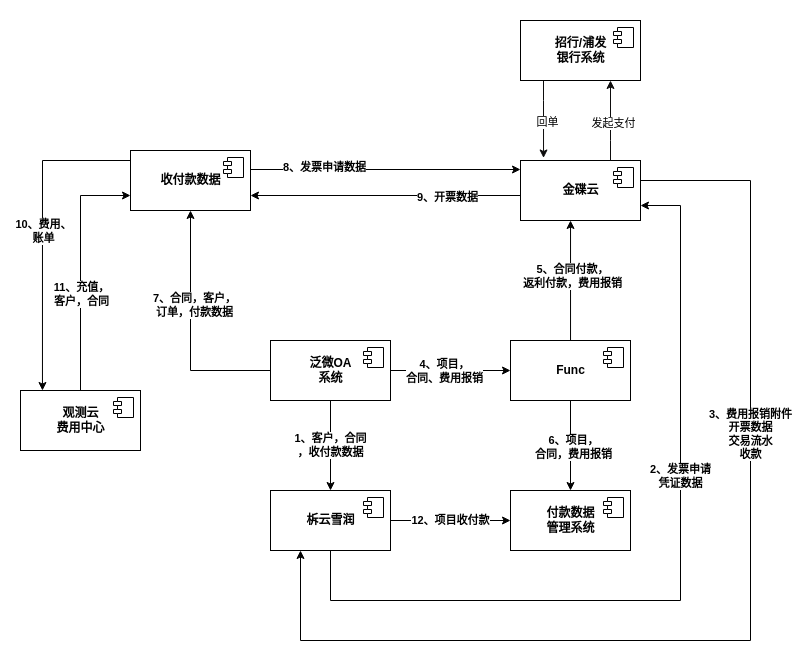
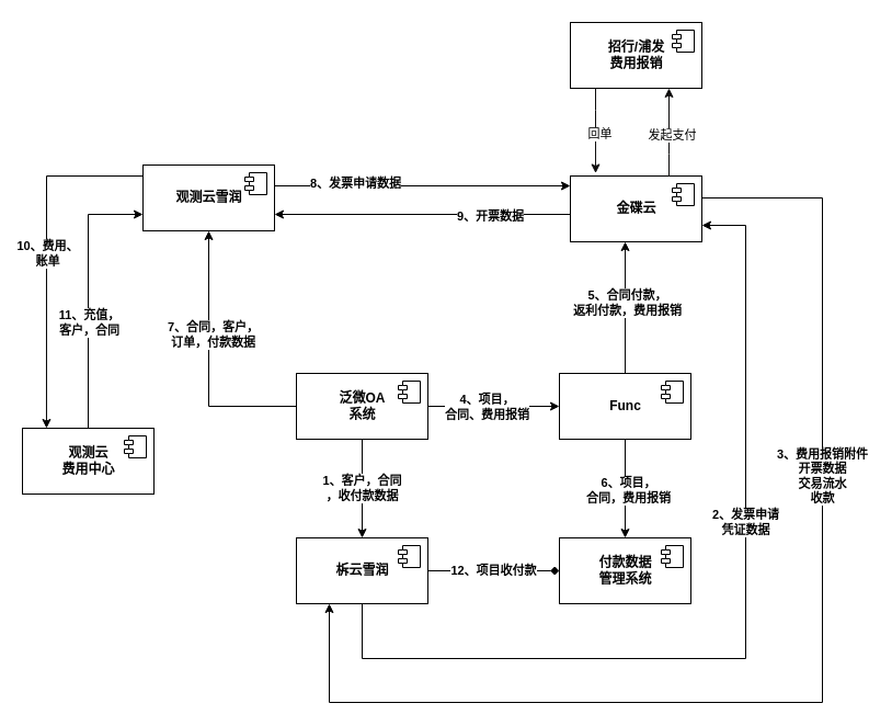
  <mxCell id="0" />
  <mxCell id="1" parent="0" />
  <mxCell id="2" value="1、客户，合同&lt;br style=&quot;border-color: var(--border-color);&quot;&gt;，收付款数据" style="edgeStyle=orthogonalEdgeStyle;rounded=0;orthogonalLoop=1;jettySize=auto;html=1;entryX=0.5;entryY=0;entryDx=0;entryDy=0;fontStyle=1" parent="1" source="7" target="23" edge="1"><mxGeometry relative="1" as="geometry"><mxPoint as="offset" /></mxGeometry></mxCell>
  <mxCell id="3" style="edgeStyle=orthogonalEdgeStyle;rounded=0;orthogonalLoop=1;jettySize=auto;html=1;entryX=0;entryY=0.5;entryDx=0;entryDy=0;fontStyle=1" parent="1" source="7" target="34" edge="1"><mxGeometry relative="1" as="geometry" /></mxCell>
  <mxCell id="4" value="4、项目，&lt;br&gt;合同、费用报销" style="edgeLabel;html=1;align=center;verticalAlign=middle;resizable=0;points=[];fontStyle=1" parent="3" vertex="1" connectable="0"><mxGeometry x="-0.345" y="1" relative="1" as="geometry"><mxPoint x="14" y="1" as="offset" /></mxGeometry></mxCell>
  <mxCell id="5" style="edgeStyle=orthogonalEdgeStyle;rounded=0;orthogonalLoop=1;jettySize=auto;html=1;fontStyle=1" parent="1" source="7" target="13" edge="1"><mxGeometry relative="1" as="geometry" /></mxCell>
  <mxCell id="6" value="7、合同，客户，&lt;br&gt;订单，付款数据" style="edgeLabel;html=1;align=center;verticalAlign=middle;resizable=0;points=[];fontStyle=1" parent="5" vertex="1" connectable="0"><mxGeometry x="0.215" y="-3" relative="1" as="geometry"><mxPoint as="offset" /></mxGeometry></mxCell>
  <mxCell id="7" value="泛微OA&lt;br&gt;系统" style="html=1;dropTarget=0;fontStyle=1" parent="1" vertex="1"><mxGeometry x="270" y="340" width="120" height="60" as="geometry" /></mxCell>
  <mxCell id="8" value="" style="shape=module;jettyWidth=8;jettyHeight=4;fontStyle=1" parent="7" vertex="1"><mxGeometry x="1" width="20" height="20" relative="1" as="geometry"><mxPoint x="-27" y="7" as="offset" /></mxGeometry></mxCell>
  <mxCell id="9" style="edgeStyle=orthogonalEdgeStyle;rounded=0;orthogonalLoop=1;jettySize=auto;html=1;entryX=0;entryY=0.15;entryDx=0;entryDy=0;entryPerimeter=0;fontStyle=1" parent="1" source="13" target="28" edge="1"><mxGeometry relative="1" as="geometry"><Array as="points"><mxPoint x="320" y="169" /><mxPoint x="320" y="169" /></Array></mxGeometry></mxCell>
  <mxCell id="10" value="8、发票申请数据" style="edgeLabel;html=1;align=center;verticalAlign=middle;resizable=0;points=[];fontStyle=1" parent="9" vertex="1" connectable="0"><mxGeometry x="-0.458" y="3" relative="1" as="geometry"><mxPoint as="offset" /></mxGeometry></mxCell>
  <mxCell id="11" style="edgeStyle=orthogonalEdgeStyle;rounded=0;orthogonalLoop=1;jettySize=auto;html=1;entryX=0.183;entryY=0;entryDx=0;entryDy=0;entryPerimeter=0;fontStyle=1" parent="1" source="13" target="19" edge="1"><mxGeometry relative="1" as="geometry"><Array as="points"><mxPoint x="42" y="160" /></Array></mxGeometry></mxCell>
  <mxCell id="12" value="10、费用、&lt;br&gt;账单" style="edgeLabel;html=1;align=center;verticalAlign=middle;resizable=0;points=[];fontStyle=1" parent="11" vertex="1" connectable="0"><mxGeometry x="-0.008" y="1" relative="1" as="geometry"><mxPoint as="offset" /></mxGeometry></mxCell>
- <mxCell id="13" value="收付款数据" style="html=1;dropTarget=0;fontStyle=1" parent="1" vertex="1"><mxGeometry x="130" y="150" width="120" height="60" as="geometry" /></mxCell>
+ <mxCell id="13" value="观测云雪润" style="html=1;dropTarget=0;fontStyle=1" parent="1" vertex="1"><mxGeometry x="130" y="150" width="120" height="60" as="geometry" /></mxCell>
  <mxCell id="14" value="" style="shape=module;jettyWidth=8;jettyHeight=4;fontStyle=1" parent="13" vertex="1"><mxGeometry x="1" width="20" height="20" relative="1" as="geometry"><mxPoint x="-27" y="7" as="offset" /></mxGeometry></mxCell>
  <mxCell id="15" value="付款数据&lt;br&gt;管理系统" style="html=1;dropTarget=0;fontStyle=1" parent="1" vertex="1"><mxGeometry x="510" y="490" width="120" height="60" as="geometry" /></mxCell>
  <mxCell id="16" value="" style="shape=module;jettyWidth=8;jettyHeight=4;fontStyle=1" parent="15" vertex="1"><mxGeometry x="1" width="20" height="20" relative="1" as="geometry"><mxPoint x="-27" y="7" as="offset" /></mxGeometry></mxCell>
  <mxCell id="17" style="edgeStyle=orthogonalEdgeStyle;rounded=0;orthogonalLoop=1;jettySize=auto;html=1;entryX=0;entryY=0.75;entryDx=0;entryDy=0;fontStyle=1" parent="1" source="19" target="13" edge="1"><mxGeometry relative="1" as="geometry" /></mxCell>
  <mxCell id="18" value="11、充值，&lt;br&gt;客户，合同" style="edgeLabel;html=1;align=center;verticalAlign=middle;resizable=0;points=[];fontStyle=1" parent="17" vertex="1" connectable="0"><mxGeometry x="-0.208" relative="1" as="geometry"><mxPoint as="offset" /></mxGeometry></mxCell>
  <mxCell id="19" value="观测云&lt;br&gt;费用中心" style="html=1;dropTarget=0;fontStyle=1" parent="1" vertex="1"><mxGeometry x="20" y="390" width="120" height="60" as="geometry" /></mxCell>
  <mxCell id="20" value="" style="shape=module;jettyWidth=8;jettyHeight=4;fontStyle=1" parent="19" vertex="1"><mxGeometry x="1" width="20" height="20" relative="1" as="geometry"><mxPoint x="-27" y="7" as="offset" /></mxGeometry></mxCell>
  <mxCell id="21" value="2、发票申请&lt;br style=&quot;border-color: var(--border-color);&quot;&gt;凭证数据" style="edgeStyle=orthogonalEdgeStyle;rounded=0;orthogonalLoop=1;jettySize=auto;html=1;entryX=1;entryY=0.75;entryDx=0;entryDy=0;fontStyle=1" parent="1" source="23" target="28" edge="1"><mxGeometry x="0.254" relative="1" as="geometry"><mxPoint x="700" y="330" as="targetPoint" /><Array as="points"><mxPoint x="330" y="600" /><mxPoint x="680" y="600" /><mxPoint x="680" y="205" /></Array><mxPoint as="offset" /></mxGeometry></mxCell>
- <mxCell id="22" value="12、项目收付款" style="edgeStyle=orthogonalEdgeStyle;rounded=0;orthogonalLoop=1;jettySize=auto;html=1;entryX=0;entryY=0.5;entryDx=0;entryDy=0;fontStyle=1" parent="1" source="23" target="15" edge="1"><mxGeometry relative="1" as="geometry"><mxPoint x="460" y="510" as="targetPoint" /><mxPoint as="offset" /></mxGeometry></mxCell>
+ <mxCell id="22" value="12、项目收付款" style="edgeStyle=orthogonalEdgeStyle;rounded=0;orthogonalLoop=1;jettySize=auto;html=1;entryX=0;entryY=0.5;entryDx=0;entryDy=0;fontStyle=1;endArrow=diamond;" parent="1" source="23" target="15" edge="1"><mxGeometry relative="1" as="geometry"><mxPoint x="460" y="510" as="targetPoint" /><mxPoint as="offset" /></mxGeometry></mxCell>
  <mxCell id="23" value="柝云雪润" style="html=1;dropTarget=0;fontStyle=1" parent="1" vertex="1"><mxGeometry x="270" y="490" width="120" height="60" as="geometry" /></mxCell>
  <mxCell id="24" value="" style="shape=module;jettyWidth=8;jettyHeight=4;fontStyle=1" parent="23" vertex="1"><mxGeometry x="1" width="20" height="20" relative="1" as="geometry"><mxPoint x="-27" y="7" as="offset" /></mxGeometry></mxCell>
  <mxCell id="25" value="3、费用报销附件&lt;br&gt;开票数据&lt;br&gt;交易流水&lt;br&gt;收款" style="edgeStyle=orthogonalEdgeStyle;rounded=0;orthogonalLoop=1;jettySize=auto;html=1;entryX=0.25;entryY=1;entryDx=0;entryDy=0;fontStyle=1" parent="1" source="28" target="23" edge="1"><mxGeometry x="-0.344" relative="1" as="geometry"><Array as="points"><mxPoint x="750" y="180" /><mxPoint x="750" y="640" /><mxPoint x="300" y="640" /></Array><mxPoint as="offset" /></mxGeometry></mxCell>
  <mxCell id="26" style="edgeStyle=orthogonalEdgeStyle;rounded=0;orthogonalLoop=1;jettySize=auto;html=1;entryX=1;entryY=0.75;entryDx=0;entryDy=0;fontStyle=1" parent="1" source="28" target="13" edge="1"><mxGeometry relative="1" as="geometry"><Array as="points"><mxPoint x="450" y="195" /><mxPoint x="450" y="195" /></Array></mxGeometry></mxCell>
  <mxCell id="27" value="9、开票数据" style="edgeLabel;html=1;align=center;verticalAlign=middle;resizable=0;points=[];fontStyle=1" parent="26" vertex="1" connectable="0"><mxGeometry x="-0.455" y="1" relative="1" as="geometry"><mxPoint as="offset" /></mxGeometry></mxCell>
  <mxCell id="28" value="金碟云" style="html=1;dropTarget=0;fontStyle=1" parent="1" vertex="1"><mxGeometry x="520" y="160" width="120" height="60" as="geometry" /></mxCell>
  <mxCell id="29" value="" style="shape=module;jettyWidth=8;jettyHeight=4;fontStyle=1" parent="28" vertex="1"><mxGeometry x="1" width="20" height="20" relative="1" as="geometry"><mxPoint x="-27" y="7" as="offset" /></mxGeometry></mxCell>
  <mxCell id="30" style="edgeStyle=orthogonalEdgeStyle;rounded=0;orthogonalLoop=1;jettySize=auto;html=1;entryX=0.5;entryY=0;entryDx=0;entryDy=0;fontStyle=1" parent="1" source="34" target="15" edge="1"><mxGeometry relative="1" as="geometry" /></mxCell>
  <mxCell id="31" value="6、项目，&lt;br&gt;合同，费用报销" style="edgeLabel;html=1;align=center;verticalAlign=middle;resizable=0;points=[];fontStyle=1" parent="30" vertex="1" connectable="0"><mxGeometry x="0.013" y="2" relative="1" as="geometry"><mxPoint as="offset" /></mxGeometry></mxCell>
  <mxCell id="32" style="edgeStyle=orthogonalEdgeStyle;rounded=0;orthogonalLoop=1;jettySize=auto;html=1;entryX=0.417;entryY=1;entryDx=0;entryDy=0;entryPerimeter=0;fontStyle=1" parent="1" source="34" target="28" edge="1"><mxGeometry relative="1" as="geometry" /></mxCell>
  <mxCell id="33" value="5、合同付款，&lt;br style=&quot;border-color: var(--border-color);&quot;&gt;返利付款，费用报销" style="edgeLabel;html=1;align=center;verticalAlign=middle;resizable=0;points=[];fontStyle=1" parent="32" vertex="1" connectable="0"><mxGeometry x="0.083" y="-1" relative="1" as="geometry"><mxPoint as="offset" /></mxGeometry></mxCell>
  <mxCell id="34" value="Func" style="html=1;dropTarget=0;fontStyle=1" parent="1" vertex="1"><mxGeometry x="510" y="340" width="120" height="60" as="geometry" /></mxCell>
  <mxCell id="35" value="" style="shape=module;jettyWidth=8;jettyHeight=4;fontStyle=1" parent="34" vertex="1"><mxGeometry x="1" width="20" height="20" relative="1" as="geometry"><mxPoint x="-27" y="7" as="offset" /></mxGeometry></mxCell>
  <mxCell id="36" style="edgeStyle=orthogonalEdgeStyle;rounded=0;orthogonalLoop=1;jettySize=auto;html=1;entryX=0.75;entryY=1;entryDx=0;entryDy=0;strokeColor=#0d0c0c;" parent="1" target="40" edge="1"><mxGeometry relative="1" as="geometry"><mxPoint x="610" y="160" as="sourcePoint" /><Array as="points"><mxPoint x="610" y="140" /><mxPoint x="610" y="140" /></Array></mxGeometry></mxCell>
  <mxCell id="37" value="发起支付" style="edgeLabel;html=1;align=center;verticalAlign=middle;resizable=0;points=[];" parent="36" vertex="1" connectable="0"><mxGeometry x="-0.013" y="-2" relative="1" as="geometry"><mxPoint y="1" as="offset" /></mxGeometry></mxCell>
  <mxCell id="38" style="edgeStyle=orthogonalEdgeStyle;rounded=0;orthogonalLoop=1;jettySize=auto;html=1;entryX=0.192;entryY=-0.042;entryDx=0;entryDy=0;entryPerimeter=0;strokeColor=#0d0c0c;" parent="1" source="40" edge="1"><mxGeometry relative="1" as="geometry"><mxPoint x="543.04" y="157.48" as="targetPoint" /><Array as="points"><mxPoint x="543" y="100" /><mxPoint x="543" y="100" /></Array></mxGeometry></mxCell>
  <mxCell id="39" value="回单" style="edgeLabel;html=1;align=center;verticalAlign=middle;resizable=0;points=[];" parent="38" vertex="1" connectable="0"><mxGeometry x="0.097" y="3" relative="1" as="geometry"><mxPoint as="offset" /></mxGeometry></mxCell>
- <mxCell id="40" value="招行/浦发&lt;br&gt;银行系统" style="html=1;dropTarget=0;fontStyle=1" parent="1" vertex="1"><mxGeometry x="520" y="20" width="120" height="60" as="geometry" /></mxCell>
+ <mxCell id="40" value="招行/浦发&lt;br&gt;费用报销" style="html=1;dropTarget=0;fontStyle=1" parent="1" vertex="1"><mxGeometry x="520" y="20" width="120" height="60" as="geometry" /></mxCell>
  <mxCell id="41" value="" style="shape=module;jettyWidth=8;jettyHeight=4;fontStyle=1" parent="40" vertex="1"><mxGeometry x="1" width="20" height="20" relative="1" as="geometry"><mxPoint x="-27" y="7" as="offset" /></mxGeometry></mxCell>
